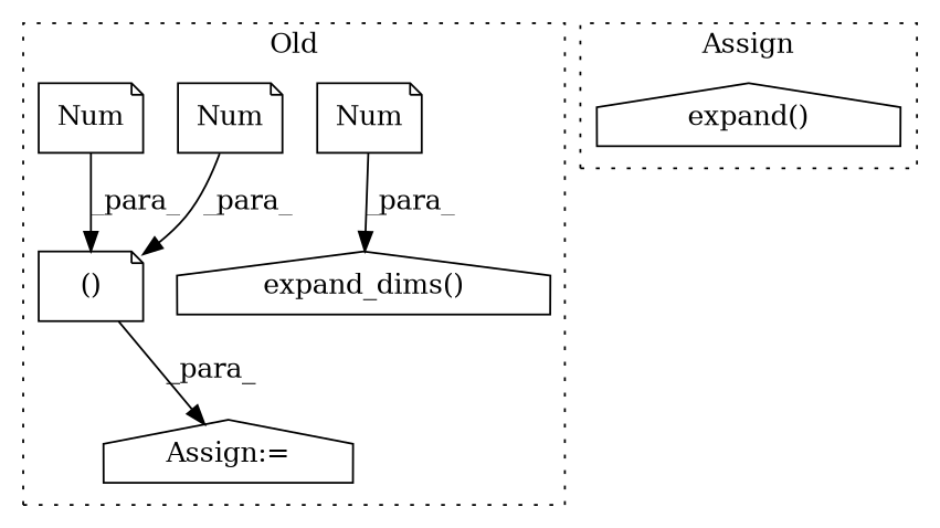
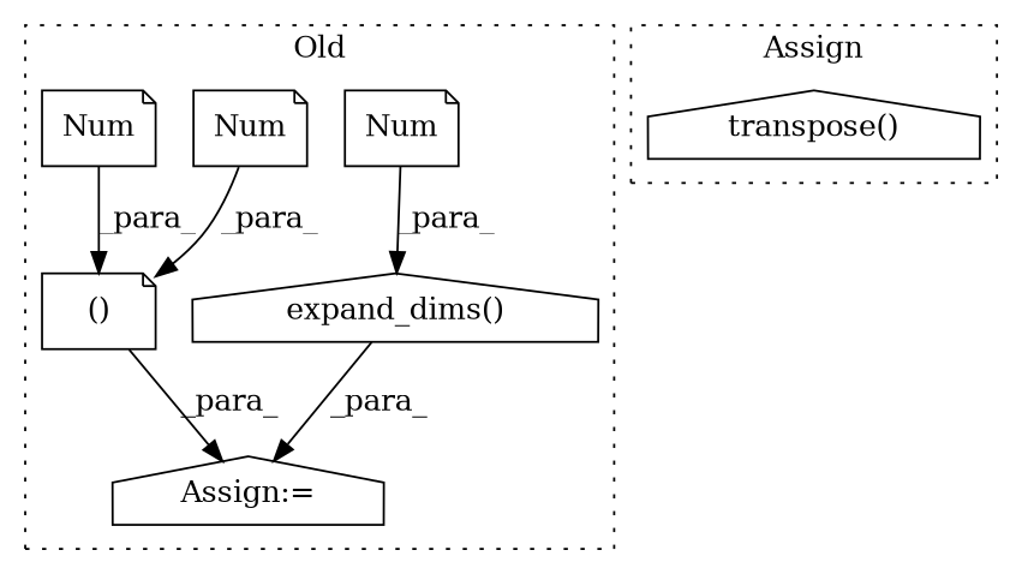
  digraph {
    node [a=76 l=1 shape=note]
    n1 [a=75 l="16,1" label="expand_dims()" s="4479,4502" shape=house]
    n2 [label=Num s=4501]
    n3 [a=68 l=3 label="Assign:=" s=4467 shape=house]
    n4 [a=54 l=12 label="()" s=4507]
    n5 [label=Num s=4518]
    n6 [label=Num s=4506]
-   n7 [a=75 l="25,1" label="expand()" s="4770,4804" shape=house]
+   n7 [a=75 l="25,1" label="transpose()" s="4770,4804" shape=house]
    subgraph cluster_1 {
      label=Old
      style=dotted
      n1
      n2
      n3
      n4
      n5
      n6
    }
    subgraph cluster_2 {
      label=Assign
      style=dotted
      n7
    }
+   n1 -> n3 [label=_para_]
    n2 -> n1 [label=_para_]
    n4 -> n3 [label=_para_]
    n5 -> n4 [label=_para_]
    n6 -> n4 [label=_para_]
  }
